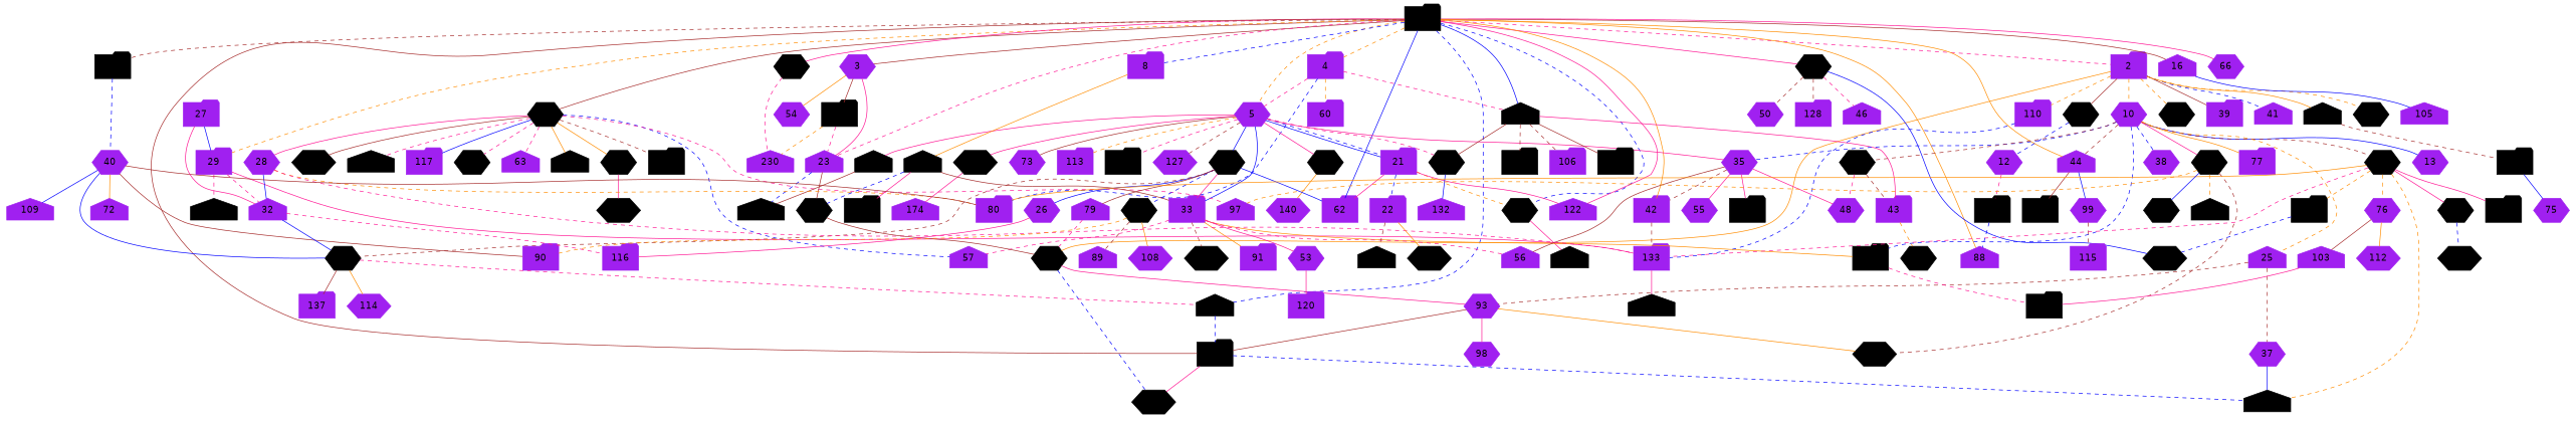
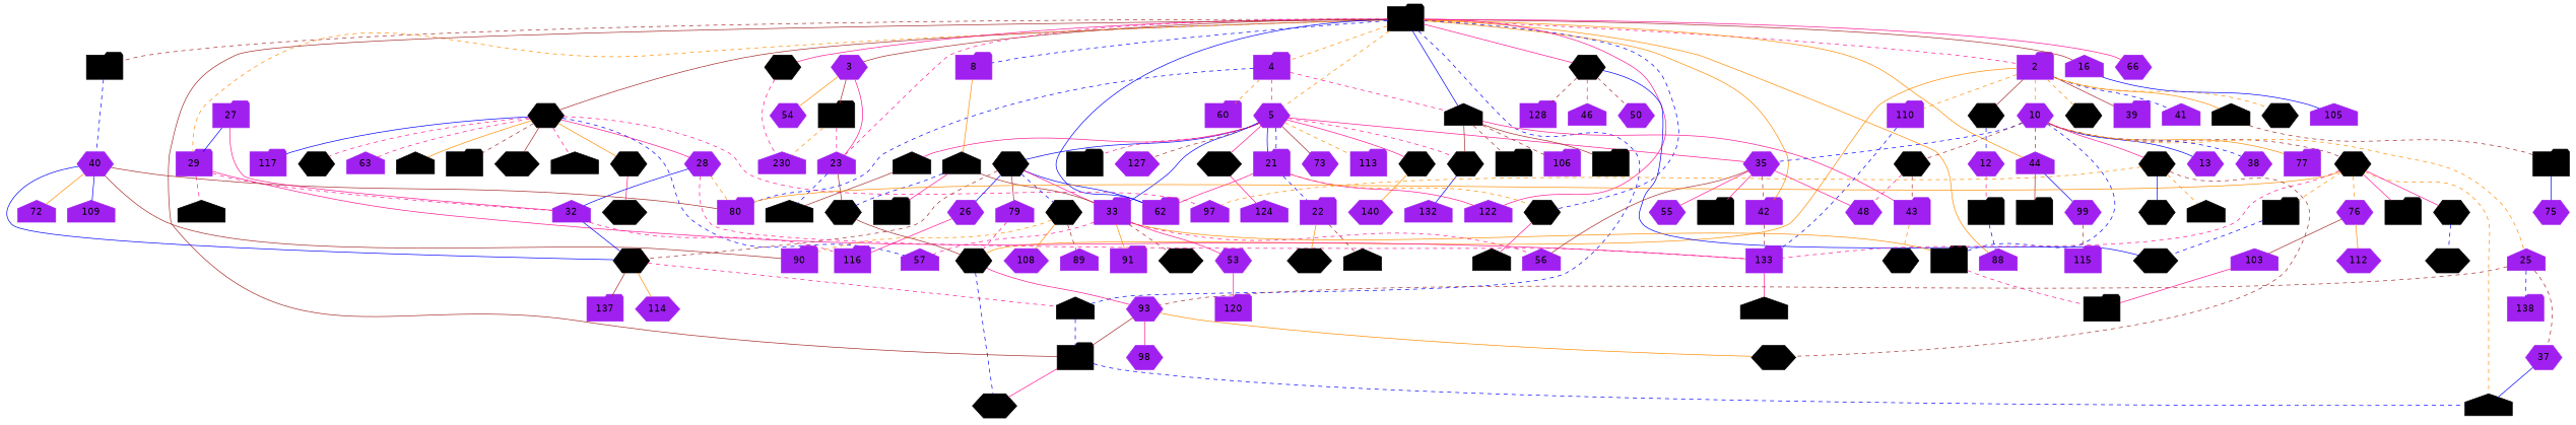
  graph {
    fontname="DejaVu Sans"
    node [color=purple fontname="DejaVu Sans" shape=hexagon style=filled]
    edge [color=deeppink fontname="DejaVu Sans" style=solid]
    1 [color=black shape=folder]
    2 [shape=folder]
    3
    4 [shape=folder]
    5
    7 [color=black]
    8 [shape=folder]
    16 [shape=house]
    20 [color=black shape=folder]
    23 [shape=house]
    24 [color=black]
    29 [shape=folder]
    36 [color=black shape=house]
    42 [shape=folder]
    44 [shape=house]
    49 [color=black]
    51 [color=black]
    62 [shape=folder]
    64 [color=black shape=house]
    66
    88 [shape=house]
    104 [color=black shape=folder]
    122 [shape=house]
    9 [color=black]
    10
    17 [color=black]
    39 [shape=folder]
    41 [shape=house]
    59 [color=black shape=house]
    69 [color=black]
    85 [color=black]
    110 [shape=folder]
    11 [color=black shape=folder]
    54
    60 [shape=folder]
    80 [shape=folder]
    6 [color=black]
    14 [color=black]
    15 [color=black shape=house]
    21 [shape=folder]
    33 [shape=folder]
    35
    73
    74 [color=black]
    100 [color=black]
    113 [shape=folder]
    123 [color=black shape=folder]
    127
    19 [color=black]
    28
    47 [color=black]
    57 [shape=house]
    63 [shape=house]
    81 [color=black shape=house]
    82 [color=black shape=folder]
    97 [shape=house]
    101 [color=black]
    111 [color=black shape=house]
    117 [shape=folder]
    31 [color=black shape=house]
    105 [shape=house]
    40
    129 [color=black shape=house]
    52 [color=black]
    46 [shape=house]
    50
    128 [shape=folder]
    139 [color=black]
    133 [shape=folder]
    32 [shape=house]
    134 [color=black shape=house]
    43 [shape=folder]
    45 [color=black shape=folder]
    95 [color=black shape=folder]
    106 [shape=folder]
    65 [color=black shape=folder]
    99
    n78 [label=230 shape=house]
    86 [color=black shape=house]
    136 [color=black shape=house]
    118 [color=black]
    12
    13
    18 [color=black]
    25 [shape=house]
    34 [color=black]
    38
    58 [color=black shape=folder]
    77 [shape=folder]
    78 [color=black]
    68 [color=black shape=folder]
    93
    140
    26
    30 [color=black]
    61 [color=black]
    79 [shape=house]
    22 [shape=folder]
    53
    56 [shape=house]
    91 [shape=folder]
    119 [color=black]
    48
    55
    83 [color=black shape=folder]
    132 [shape=house]
-   124 [shape=house label=174]
+   124 [shape=house]
    107 [color=black]
    70 [color=black shape=folder]
    87 [color=black shape=folder]
    71 [color=black]
    76
    94 [color=black shape=folder]
    131 [color=black shape=folder]
    37
+   138 [shape=folder]
    121 [color=black shape=folder]
    92 [color=black]
    96 [color=black shape=house]
    102 [color=black]
    116 [shape=folder]
    89 [shape=house]
    90 [shape=folder]
    108
    114
    137 [shape=folder]
    125 [color=black]
    103 [shape=house]
    112
    135 [color=black shape=house]
    72 [shape=house]
    109 [shape=house]
    84 [color=black shape=house]
    126 [color=black]
    27 [shape=folder]
    98
    120 [shape=folder]
    67 [color=black]
    115 [shape=folder]
    75
    1 -- 2 [style=dashed]
    1 -- 3 [color=brown]
    1 -- 4 [color=darkorange style=dashed]
    1 -- 5 [color=darkorange style=dashed]
    1 -- 7 [color=brown]
    1 -- 8 [color=blue style=dashed]
    1 -- 16 [color=brown]
    1 -- 20 [color=brown style=dashed]
    1 -- 23 [style=dashed]
    1 -- 24
    1 -- 29 [color=darkorange style=dashed]
    1 -- 36 [color=blue]
    1 -- 42 [color=darkorange]
    1 -- 44 [color=darkorange]
    1 -- 49
    1 -- 51 [color=blue style=dashed]
    1 -- 62 [color=blue]
    1 -- 64 [color=blue style=dashed]
    1 -- 66
    1 -- 88 [color=darkorange]
    1 -- 104 [color=brown]
    1 -- 122
    2 -- 9 [color=brown]
    2 -- 10 [color=darkorange style=dashed]
    2 -- 17 [color=darkorange style=dashed]
    2 -- 39 [color=brown]
    2 -- 41 [color=blue style=dashed]
    2 -- 59 [color=darkorange]
    2 -- 69 [color=darkorange style=dashed]
    2 -- 85 [color=darkorange]
    2 -- 110 [color=darkorange style=dashed]
    3 -- 23
    3 -- 11 [color=brown]
    3 -- 54 [color=darkorange]
    4 -- 5 [style=dashed]
    4 -- 36 [style=dashed]
    4 -- 60 [color=darkorange style=dashed]
    4 -- 80 [color=blue style=dashed]
    5 -- 6
    5 -- 14 [color=blue]
    5 -- 15
    5 -- 21 [color=blue]
    5 -- 21 [color=blue style=dashed]
    5 -- 33 [color=blue]
    5 -- 35
    5 -- 73 [color=brown]
    5 -- 74 [style=dashed]
    5 -- 100
    5 -- 113 [color=darkorange style=dashed]
    5 -- 123 [style=dashed]
    5 -- 127 [color=brown style=dashed]
    7 -- 19 [color=darkorange]
    7 -- 28
    7 -- 47 [style=dashed]
    7 -- 57 [color=blue style=dashed]
    7 -- 63 [style=dashed]
    7 -- 81 [color=darkorange]
    7 -- 82 [color=brown style=dashed]
    7 -- 97 [style=dashed]
    7 -- 101 [color=brown]
    7 -- 111 [style=dashed]
    7 -- 117 [color=blue]
    8 -- 31 [color=darkorange]
    16 -- 105 [color=blue]
    20 -- 40 [color=blue style=dashed]
    23 -- 129 [color=blue style=dashed]
    23 -- 52 [color=brown]
    24 -- 46 [style=dashed]
    24 -- 50 [color=brown style=dashed]
    24 -- 128 [color=brown style=dashed]
    24 -- 139 [color=blue]
    29 -- 133
    29 -- 32 [style=dashed]
    29 -- 134 [style=dashed]
    36 -- 74 [color=brown]
    36 -- 43
    36 -- 45 [color=brown]
    36 -- 95 [color=brown style=dashed]
    36 -- 106 [color=brown style=dashed]
    42 -- 133 [color=brown style=dashed]
    44 -- 65 [color=brown]
    44 -- 99 [color=blue]
    49 -- n78 [style=dashed]
    51 -- 86
    64 -- 104 [color=blue style=dashed]
    104 -- 136 [color=blue style=dashed]
    104 -- 118
    9 -- 12 [color=blue style=dashed]
    10 -- 44 [color=brown style=dashed]
    10 -- 35 [color=blue style=dashed]
    10 -- 13 [color=blue]
    10 -- 18 [color=brown style=dashed]
    10 -- 25 [color=darkorange style=dashed]
    10 -- 34 [color=brown style=dashed]
    10 -- 38 [color=blue style=dashed]
    10 -- 58 [color=blue style=dashed]
    10 -- 77 [color=darkorange]
    10 -- 78
    59 -- 68 [color=brown style=dashed]
    85 -- 118 [color=blue style=dashed]
    85 -- 93
    110 -- 133 [color=blue style=dashed]
    11 -- 23 [style=dashed]
    11 -- n78 [color=darkorange style=dashed]
    6 -- 140 [color=darkorange]
    14 -- 62 [color=blue]
    14 -- 33
    14 -- 26 [color=blue]
    14 -- 30 [color=blue style=dashed]
    14 -- 61 [color=brown style=dashed]
    14 -- 79 [color=brown]
    15 -- 129 [color=brown]
    21 -- 51 [color=darkorange style=dashed]
    21 -- 62
    21 -- 122
    21 -- 22 [color=blue style=dashed]
    33 -- 57 [style=dashed]
    33 -- 58 [color=darkorange]
    33 -- 53
    33 -- 56 [style=dashed]
    33 -- 91 [color=darkorange]
    33 -- 119 [color=brown style=dashed]
    35 -- 42 [color=brown style=dashed]
    35 -- 56 [color=brown]
    35 -- 48
    35 -- 55
    35 -- 83
    74 -- 132 [color=blue]
    100 -- 124
    19 -- 107
    28 -- 80 [color=darkorange style=dashed]
    28 -- 133 [style=dashed]
    28 -- 32 [color=blue]
    31 -- 33 [color=brown]
    31 -- 52 [color=blue style=dashed]
    31 -- 70
    40 -- 80 [color=brown]
    40 -- 61 [color=blue]
    40 -- 90 [color=brown]
    40 -- 72 [color=darkorange]
    40 -- 109 [color=blue]
    52 -- 85 [color=brown]
    133 -- 135
    32 -- 61 [color=blue]
    32 -- 116 [style=dashed]
    43 -- 67 [color=darkorange style=dashed]
    99 -- 115 [color=brown style=dashed]
    12 -- 87 [style=dashed]
    18 -- 80 [color=darkorange]
    18 -- 133 [style=dashed]
    18 -- 136 [color=darkorange style=dashed]
    18 -- 71
    18 -- 76 [color=darkorange style=dashed]
    18 -- 94 [color=darkorange style=dashed]
    18 -- 131
    25 -- 93 [color=brown style=dashed]
    25 -- 37 [color=brown style=dashed]
+   25 -- 138 [color=blue style=dashed]
    34 -- 43 [color=brown style=dashed]
    34 -- 48 [style=dashed]
    58 -- 121 [style=dashed]
    78 -- 97 [color=darkorange style=dashed]
    78 -- 92 [color=blue]
    78 -- 96 [color=darkorange style=dashed]
    78 -- 102 [color=brown style=dashed]
    68 -- 75 [color=blue]
    93 -- 104 [color=brown]
    93 -- 102 [color=darkorange]
    93 -- 98
    26 -- 116
    30 -- 89 [color=brown style=dashed]
    30 -- 90 [color=darkorange style=dashed]
    30 -- 108 [color=darkorange]
    61 -- 64 [style=dashed]
    61 -- 114 [color=darkorange]
    61 -- 137 [color=brown]
    79 -- 85 [style=dashed]
    22 -- 84 [color=brown style=dashed]
    22 -- 126 [color=darkorange]
    53 -- 120
    87 -- 88 [color=blue style=dashed]
    71 -- 125 [color=blue style=dashed]
    76 -- 103 [color=brown]
    76 -- 112 [color=darkorange]
    94 -- 139 [color=blue style=dashed]
    37 -- 136 [color=blue]
    103 -- 121
    27 -- 29 [color=blue]
    27 -- 32
  }
